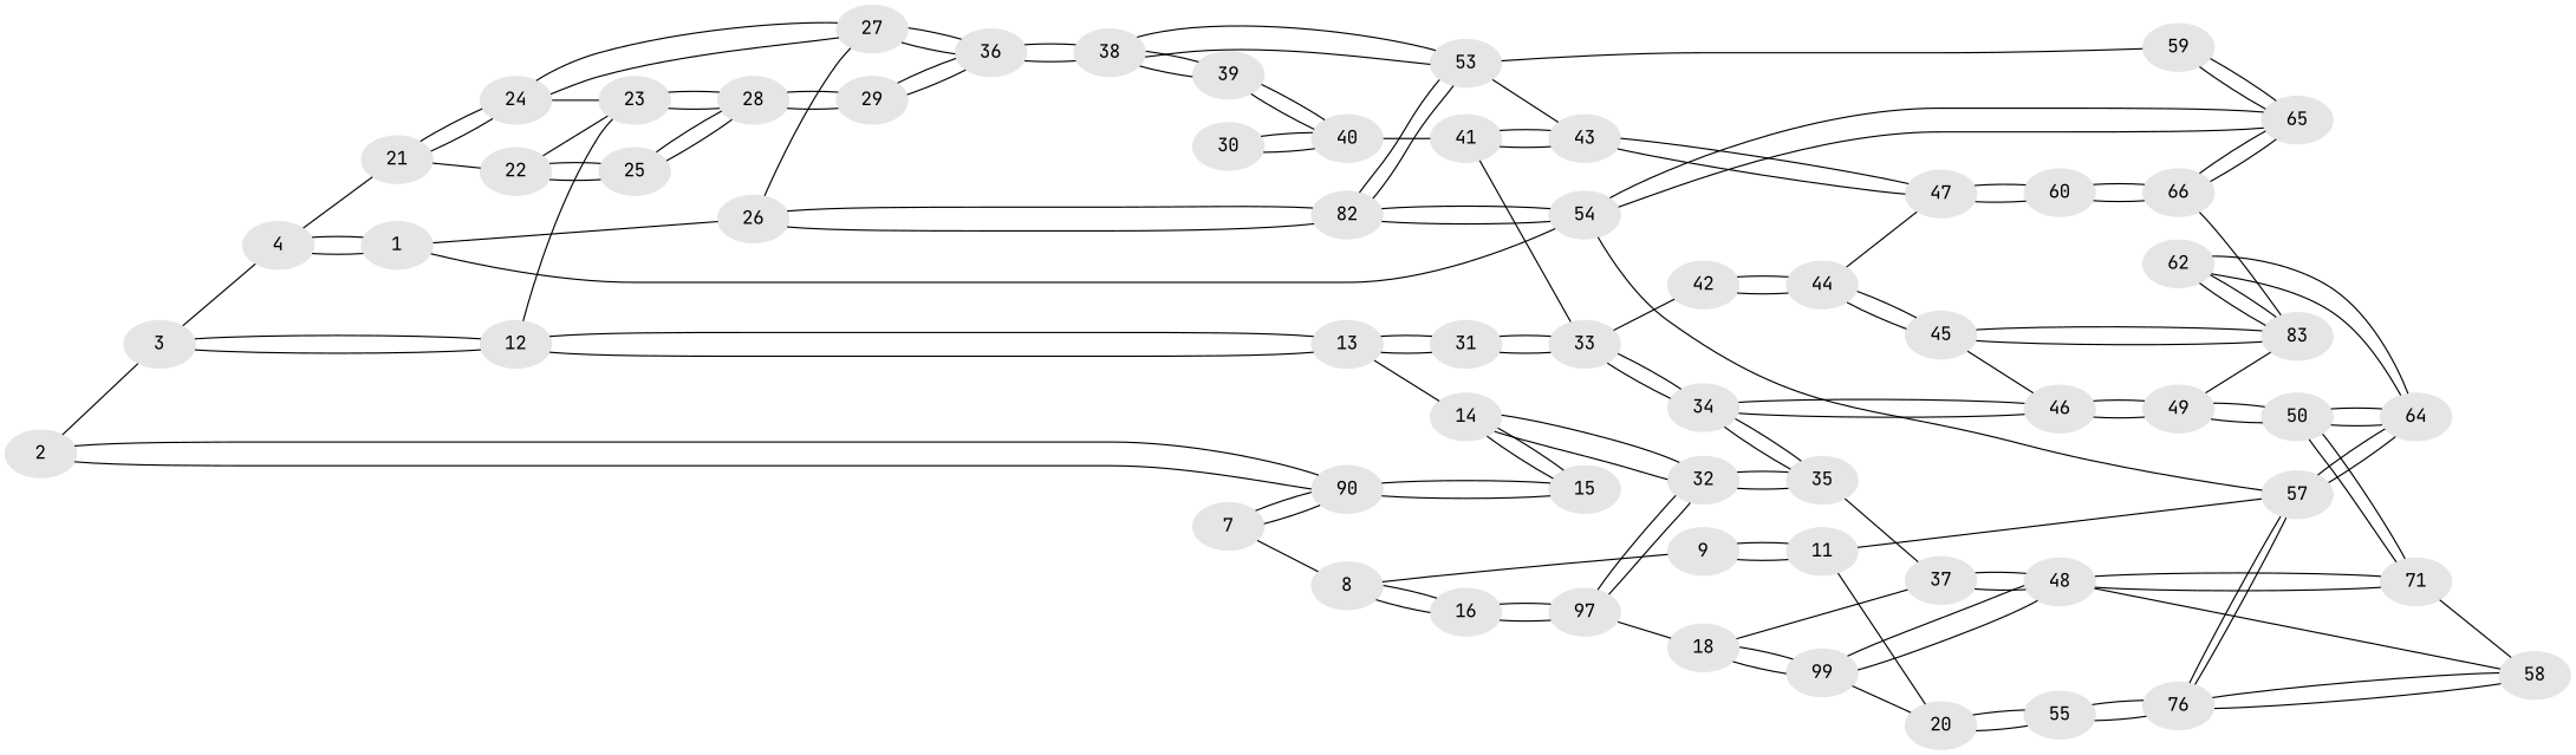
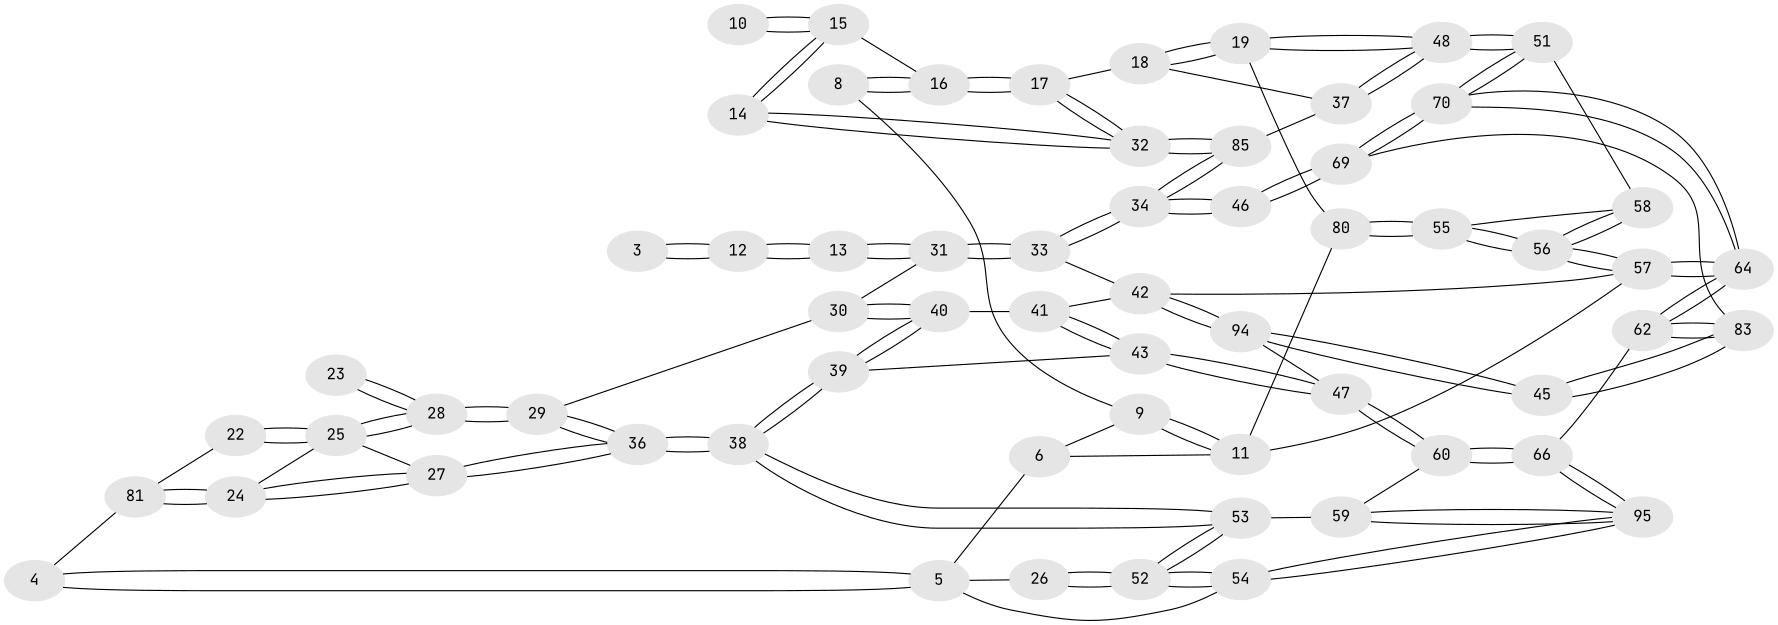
  graph {
    fontname="JetBrains Mono"
    rankdir=LR
    node [color=gray90 fontname="JetBrains Mono" style=filled]
    edge [fontname="JetBrains Mono"]
-   2
    3
-   10 [label=90]
-   7
+   10
    8
    4
    12
    15
-   5 [label=1]
-   21
+   5
+   21 [label=81]
    13
    23
+   6
    26
    54
    22
    24
    9
    11
    27
-   52 [label=82]
+   52
    57
-   65
-   20
+   65 [label=95]
+   20 [label=80]
    16
-   17 [label=97]
+   17
    55
    64
    14
    31
    28
    32
    33
-   35
+   35 [label=85]
    18
-   19 [label=99]
+   19
    37
    48
-   51 [label=71]
+   51
    58
-   56 [label=76]
+   56
    25
    29
    36
    53
    38
    30
    40
    41
    34
    42
    46
-   44
-   49
+   44 [label=94]
+   49 [label=69]
    39
    43
    59
    47
    45
    60
    n61 [label=83]
-   50
+   50 [label=70]
    n63 [label=66]
    62
-   2 -- 3
-   2 -- 10
-   2 -- 10
-   3 -- 4
    3 -- 12
    3 -- 12
    10 -- 15
    10 -- 15
-   7 -- 10
-   7 -- 10
-   7 -- 8
    8 -- 9
    8 -- 16
    8 -- 16
    4 -- 5
    4 -- 5
    4 -- 21
    12 -- 13
    12 -- 13
-   12 -- 23
+   15 -- 16
+   5 -- 6
    5 -- 26
    5 -- 54
    21 -- 22
    21 -- 24
    21 -- 24
-   13 -- 14
    13 -- 31
    13 -- 31
    23 -- 28
    23 -- 28
-   26 -- 27
+   6 -- 9
+   6 -- 11
+   25 -- 27
    26 -- 52
    26 -- 52
-   54 -- 57
+   42 -- 57
    54 -- 65
    54 -- 65
-   22 -- 23
    22 -- 25
    22 -- 25
    24 -- 27
    24 -- 27
-   24 -- 23
+   24 -- 25
    9 -- 11
    9 -- 11
    11 -- 57
    11 -- 20
    27 -- 36
    27 -- 36
    52 -- 54
    52 -- 54
    52 -- 53
    52 -- 53
    57 -- 64
    57 -- 64
    20 -- 55
    20 -- 55
    16 -- 17
    16 -- 17
    17 -- 32
    17 -- 32
    17 -- 18
-   48 -- 58
+   55 -- 58
    55 -- 56
    55 -- 56
    14 -- 15
    14 -- 15
    14 -- 32
    14 -- 32
    31 -- 33
    31 -- 33
    28 -- 29
    28 -- 29
    32 -- 35
    32 -- 35
    33 -- 34
    33 -- 34
    33 -- 42
    35 -- 37
    18 -- 19
    18 -- 19
    18 -- 37
    19 -- 20
    19 -- 48
    19 -- 48
    37 -- 48
    37 -- 48
    48 -- 51
    48 -- 51
    51 -- 58
    56 -- 57
    56 -- 57
    56 -- 58
    56 -- 58
    25 -- 28
    25 -- 28
    29 -- 36
    29 -- 36
+   29 -- 30
    36 -- 38
    36 -- 38
    53 -- 59
    38 -- 53
    38 -- 53
    38 -- 39
    38 -- 39
+   30 -- 31
    30 -- 40
    30 -- 40
    40 -- 41
-   41 -- 33
+   41 -- 42
    41 -- 43
    41 -- 43
    34 -- 35
    34 -- 35
    34 -- 46
    34 -- 46
    42 -- 44
    42 -- 44
    46 -- 49
    46 -- 49
    44 -- 47
    44 -- 45
    44 -- 45
    49 -- n61
    49 -- 50
    49 -- 50
    39 -- 40
    39 -- 40
-   53 -- 43
+   39 -- 43
    43 -- 47
    43 -- 47
    59 -- 65
    59 -- 65
+   59 -- 60
    47 -- 60
    47 -- 60
-   45 -- 46
    45 -- n61
    45 -- n61
    60 -- n63
    60 -- n63
    50 -- 64
    50 -- 64
    50 -- 51
    50 -- 51
    n63 -- 65
    n63 -- 65
-   n63 -- n61
+   n63 -- 62
    62 -- 64
    62 -- 64
    62 -- n61
    62 -- n61
  }
